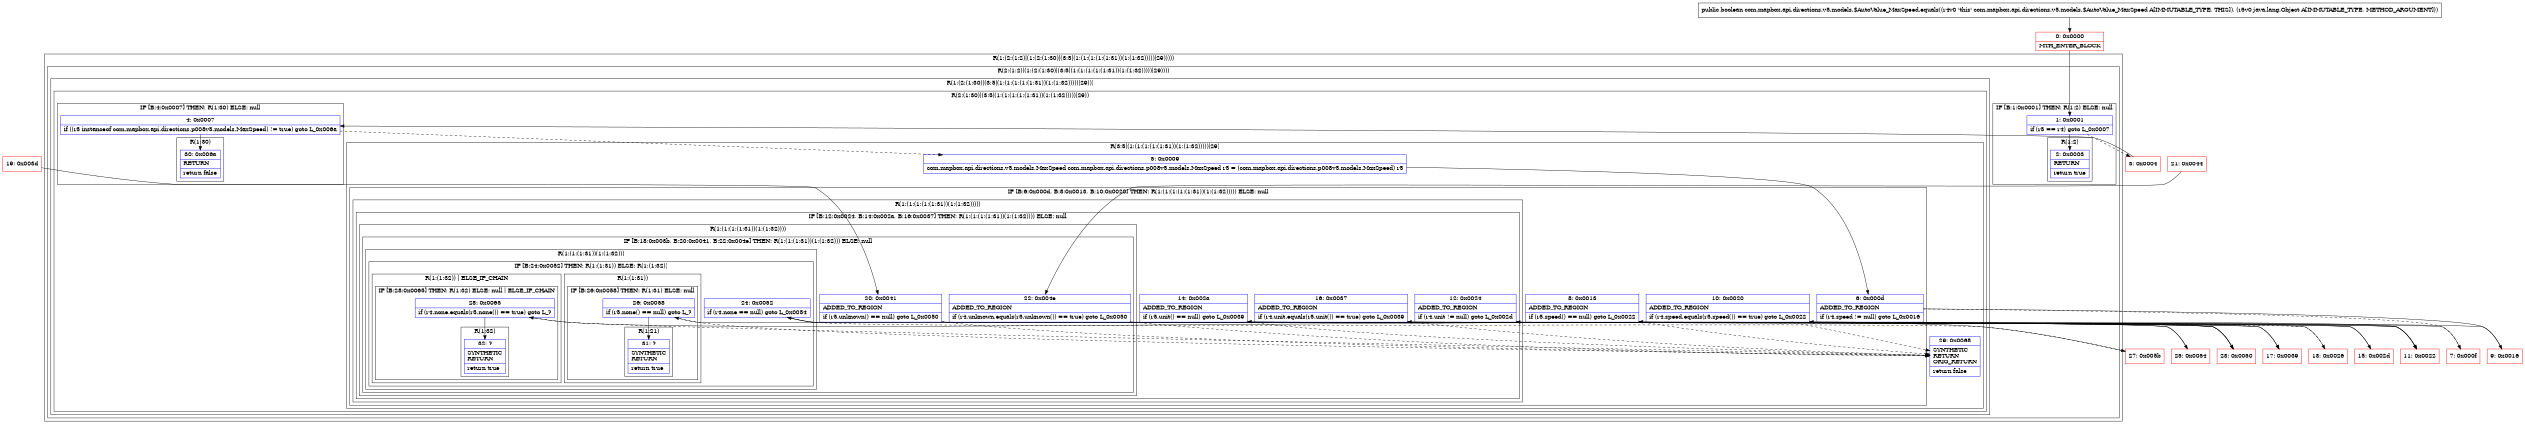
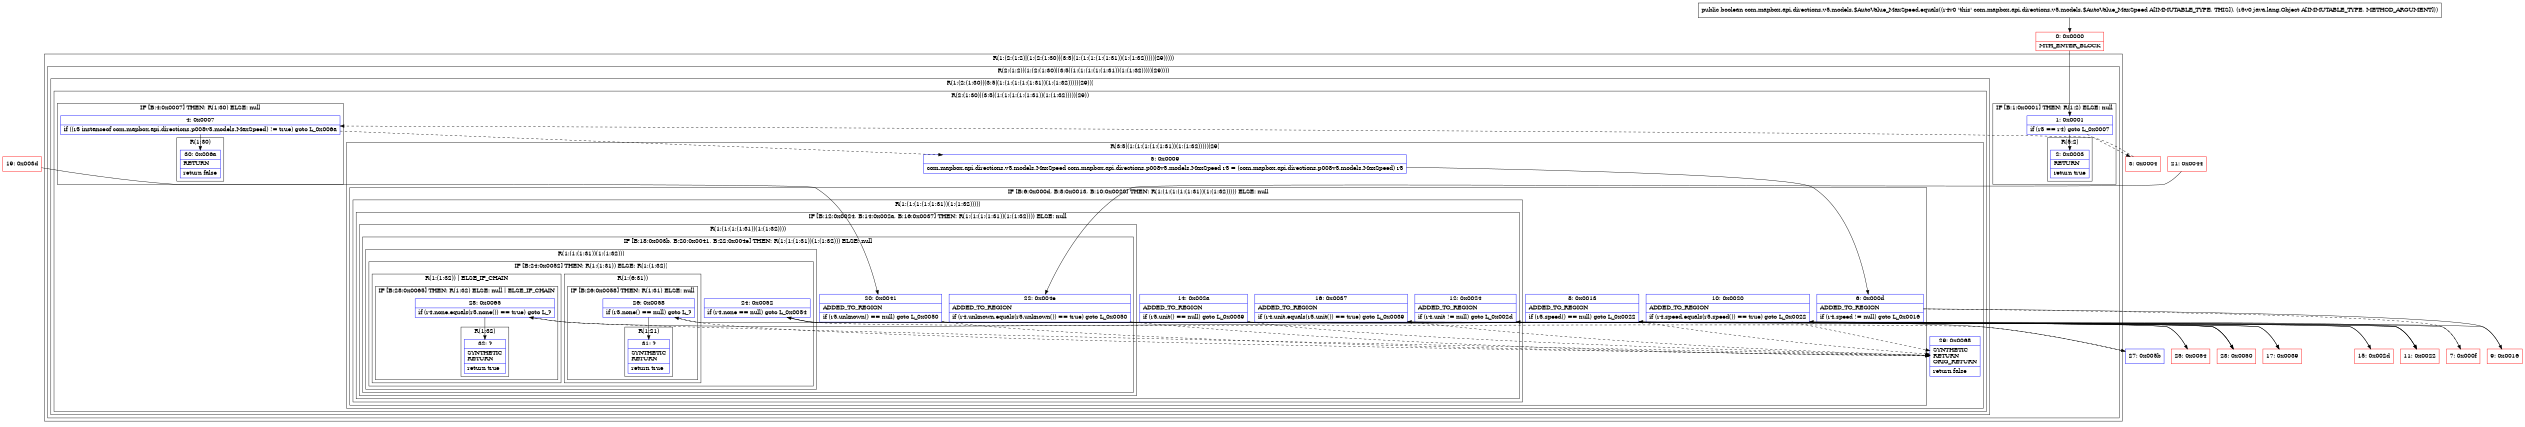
  digraph {
    node [color=blue shape=record]
    n1 [label="{2\:\ 0x0003|RETURN\l|return true\l}"]
    n2 [label="{1\:\ 0x0001|if (r5 == r4) goto L_0x0007\l}"]
    n3 [label="{30\:\ 0x006a|RETURN\l|return false\l}"]
    n4 [label="{4\:\ 0x0007|if ((r5 instanceof com.mapbox.api.directions.p008v5.models.MaxSpeed) != true) goto L_0x006a\l}"]
    n5 [label="{31\:\ ?|SYNTHETIC\lRETURN\l|return true\l}"]
    n6 [label="{26\:\ 0x0058|if (r5.none() == null) goto L_?\l}"]
    n7 [label="{32\:\ ?|SYNTHETIC\lRETURN\l|return true\l}"]
    n8 [label="{28\:\ 0x0065|if (r4.none.equals(r5.none()) == true) goto L_?\l}"]
    n9 [label="{24\:\ 0x0052|if (r4.none == null) goto L_0x0054\l}"]
    n10 [label="{20\:\ 0x0041|ADDED_TO_REGION\l|if (r5.unknown() == null) goto L_0x0050\l}"]
    n11 [label="{22\:\ 0x004e|ADDED_TO_REGION\l|if (r4.unknown.equals(r5.unknown()) == true) goto L_0x0050\l}"]
    n12 [label="{12\:\ 0x0024|ADDED_TO_REGION\l|if (r4.unit != null) goto L_0x002d\l}"]
    n13 [label="{14\:\ 0x002a|ADDED_TO_REGION\l|if (r5.unit() == null) goto L_0x0039\l}"]
    n14 [label="{16\:\ 0x0037|ADDED_TO_REGION\l|if (r4.unit.equals(r5.unit()) == true) goto L_0x0039\l}"]
    n15 [label="{6\:\ 0x000d|ADDED_TO_REGION\l|if (r4.speed != null) goto L_0x0016\l}"]
    n16 [label="{8\:\ 0x0013|ADDED_TO_REGION\l|if (r5.speed() == null) goto L_0x0022\l}"]
    n17 [label="{10\:\ 0x0020|ADDED_TO_REGION\l|if (r4.speed.equals(r5.speed()) == true) goto L_0x0022\l}"]
    n18 [label="{5\:\ 0x0009|com.mapbox.api.directions.v5.models.MaxSpeed com.mapbox.api.directions.p008v5.models.MaxSpeed r5 = (com.mapbox.api.directions.p008v5.models.MaxSpeed) r5\l}"]
    n19 [label="{29\:\ 0x0068|SYNTHETIC\lRETURN\lORIG_RETURN\l|return false\l}"]
    n20 [color=red label="{3\:\ 0x0004}"]
    n21 [color=red label="{25\:\ 0x0054}"]
-   n22 [color=red label="{27\:\ 0x005b}"]
+   n22 [label="{27\:\ 0x005b}"]
    n23 [color=red label="{23\:\ 0x0050}"]
-   n24 [color=red label="{13\:\ 0x0026}"]
    n25 [color=red label="{15\:\ 0x002d}"]
    n26 [color=red label="{17\:\ 0x0039}"]
    n27 [color=red label="{7\:\ 0x000f}"]
    n28 [color=red label="{9\:\ 0x0016}"]
    n29 [color=red label="{11\:\ 0x0022}"]
    n30 [color=red label="{19\:\ 0x003d}"]
    n31 [color=red label="{21\:\ 0x0044}"]
    n32 [color=red label="{0\:\ 0x0000|MTH_ENTER_BLOCK\l}"]
    n33 [label="{public boolean com.mapbox.api.directions.v5.models.$AutoValue_MaxSpeed.equals((r4v0 'this' com.mapbox.api.directions.v5.models.$AutoValue_MaxSpeed A[IMMUTABLE_TYPE, THIS]), (r5v0 java.lang.Object A[IMMUTABLE_TYPE, METHOD_ARGUMENT])) }" color=""]
    subgraph cluster_1 {
      label="R(1:(2:(1:2)|(1:(2:(1:30)|(3:5|(1:(1:(1:(1:(1:31))(1:(1:32)))))|29)))))"
      subgraph cluster_2 {
        label="R(2:(1:2)|(1:(2:(1:30)|(3:5|(1:(1:(1:(1:(1:31))(1:(1:32)))))|29))))"
        subgraph cluster_3 {
          label="IF [B:1:0x0001] THEN: R(1:2) ELSE: null"
          n2
          subgraph cluster_4 {
-           label="R(1:2)"
+           label="R(5:2)"
            n1
          }
        }
        subgraph cluster_5 {
          label="R(1:(2:(1:30)|(3:5|(1:(1:(1:(1:(1:31))(1:(1:32)))))|29)))"
          subgraph cluster_6 {
            label="R(2:(1:30)|(3:5|(1:(1:(1:(1:(1:31))(1:(1:32)))))|29))"
            subgraph cluster_7 {
              label="IF [B:4:0x0007] THEN: R(1:30) ELSE: null"
              n4
              subgraph cluster_8 {
                label="R(1:30)"
                n3
              }
            }
            subgraph cluster_9 {
              label="R(3:5|(1:(1:(1:(1:(1:31))(1:(1:32)))))|29)"
              n18
              n19
              subgraph cluster_10 {
                label="IF [B:6:0x000d, B:8:0x0013, B:10:0x0020] THEN: R(1:(1:(1:(1:(1:31))(1:(1:32))))) ELSE: null"
                n15
                n16
                n17
                subgraph cluster_11 {
                  label="R(1:(1:(1:(1:(1:31))(1:(1:32)))))"
                  subgraph cluster_12 {
                    label="IF [B:12:0x0024, B:14:0x002a, B:16:0x0037] THEN: R(1:(1:(1:(1:31))(1:(1:32)))) ELSE: null"
                    n12
                    n13
                    n14
                    subgraph cluster_13 {
                      label="R(1:(1:(1:(1:31))(1:(1:32))))"
                      subgraph cluster_14 {
                        label="IF [B:18:0x003b, B:20:0x0041, B:22:0x004e] THEN: R(1:(1:(1:31))(1:(1:32))) ELSE: null"
                        n10
                        n11
                        subgraph cluster_15 {
                          label="R(1:(1:(1:31))(1:(1:32)))"
                          subgraph cluster_16 {
                            label="IF [B:24:0x0052] THEN: R(1:(1:31)) ELSE: R(1:(1:32))"
                            n9
                            subgraph cluster_17 {
-                             label="R(1:(1:31))"
+                             label="R(1:(6:31))"
                              subgraph cluster_18 {
                                label="IF [B:26:0x0058] THEN: R(1:31) ELSE: null"
                                n6
                                subgraph cluster_19 {
                                  label="R(1:21)"
                                  n5
                                }
                              }
                            }
                            subgraph cluster_20 {
                              label="R(1:(1:32)) | ELSE_IF_CHAIN\l"
                              subgraph cluster_21 {
                                label="IF [B:28:0x0065] THEN: R(1:32) ELSE: null | ELSE_IF_CHAIN\l"
                                n8
                                subgraph cluster_22 {
                                  label="R(1:32)"
                                  n7
                                }
                              }
                            }
                          }
                        }
                      }
                    }
                  }
                }
              }
            }
          }
        }
      }
    }
    n2 -> n1
    n2 -> n20 [style=dashed]
    n4 -> n3
    n4 -> n18 [style=dashed]
    n6 -> n5
    n6 -> n19 [style=dashed]
    n8 -> n7
    n8 -> n19 [style=dashed]
    n9 -> n21
    n9 -> n22 [style=dashed]
    n10 -> n19 [style=dashed]
    n10 -> n23
    n11 -> n19 [style=dashed]
    n11 -> n23
-   n12 -> n24 [style=dashed]
    n12 -> n25
    n13 -> n19 [style=dashed]
    n13 -> n26
    n14 -> n19 [style=dashed]
    n14 -> n26
    n15 -> n27 [style=dashed]
    n15 -> n28
    n16 -> n19 [style=dashed]
    n16 -> n29
    n17 -> n19 [style=dashed]
    n17 -> n29
    n18 -> n15
-   n20 -> n4
+   n20 -> n4 [style=dashed]
    n21 -> n6
    n22 -> n8
    n23 -> n9
-   n24 -> n13
    n25 -> n14
    n27 -> n16
    n28 -> n17
    n29 -> n12
    n30 -> n10
    n31 -> n11
    n32 -> n2
    n33 -> n32
  }
